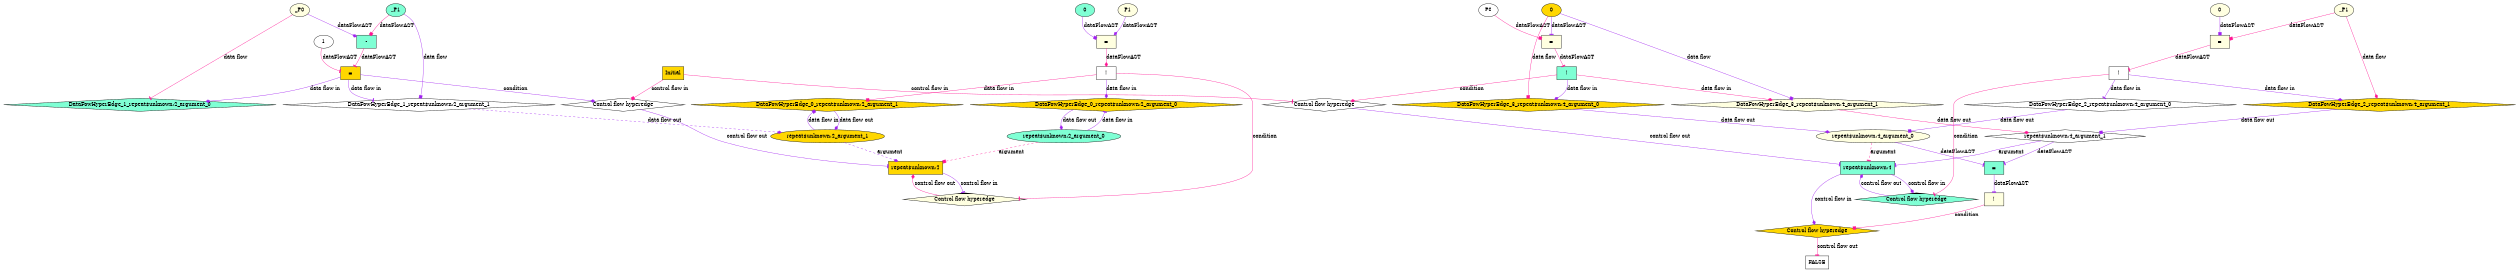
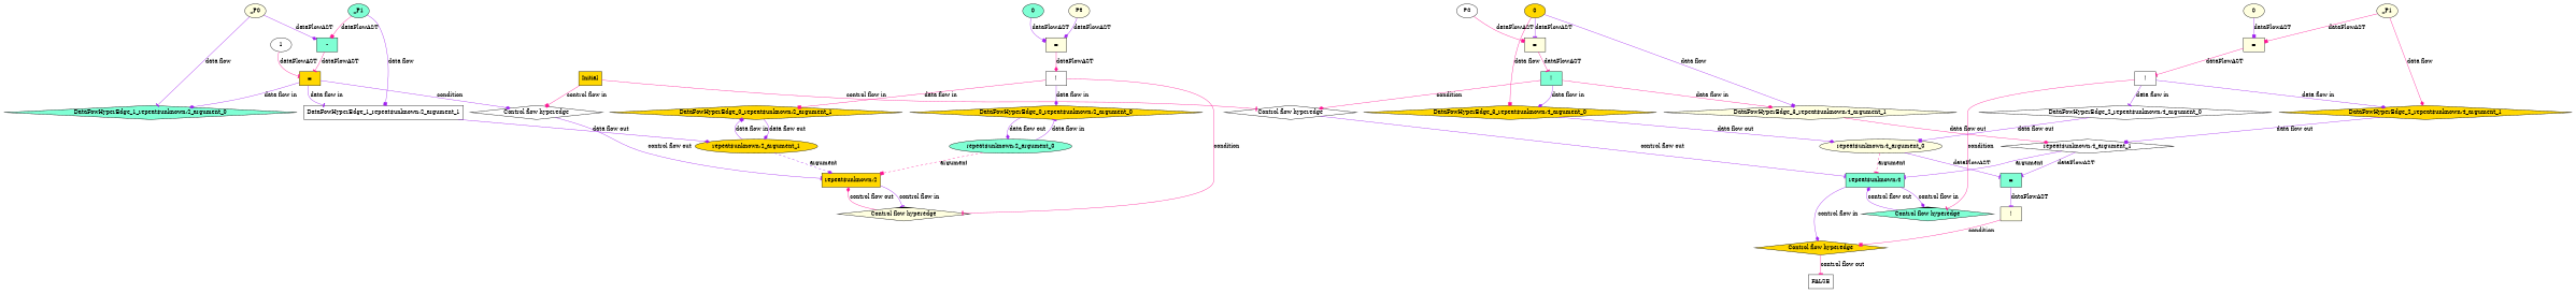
  digraph {
    node [fillcolor=lightyellow nodeName=argument0 shape=rect style=filled]
    edge [arrowhead=tee color=purple]
    n1 [fillcolor=gold label="repeat$unknown:2" nodeName="repeat$unknown:2"]
    n2 [label="Control flow hyperedge" nodeName=ControlFowHyperEdge_0 shape=diamond]
    n3 [fillcolor=aquamarine label="repeat$unknown:4" nodeName="repeat$unknown:4"]
    n4 [fillcolor=aquamarine label="Control flow hyperedge" nodeName=ControlFowHyperEdge_2 shape=diamond]
    n5 [fillcolor=gold label="Control flow hyperedge" nodeName=ControlFowHyperEdge_4 shape=diamond]
    n6 [fillcolor=white label=FALSE nodeName=FALSE]
    n7 [fillcolor=gold label=Initial nodeName=Initial]
    n8 [fillcolor=white label="Control flow hyperedge" nodeName=ControlFowHyperEdge_1 shape=diamond]
    n9 [fillcolor=white label="Control flow hyperedge" nodeName=ControlFowHyperEdge_3 shape=diamond]
    n10 [fillcolor=aquamarine label="repeat$unknown:2_argument_0" shape=oval]
    n11 [fillcolor=gold label="DataFowHyperEdge_0_repeat$unknown:2_argument_0" nodeName="DataFowHyperEdge_0_repeat$unknown:2_argument_0" shape=diamond]
    n12 [fillcolor=gold label="repeat$unknown:2_argument_1" nodeName=argument1 shape=oval]
    n13 [fillcolor=gold label="DataFowHyperEdge_0_repeat$unknown:2_argument_1" nodeName="DataFowHyperEdge_0_repeat$unknown:2_argument_1" shape=diamond]
    n14 [label="repeat$unknown:4_argument_0" shape=oval]
    n15 [fillcolor=aquamarine label="=" nodeName="xxxFALSE___repeat$unknown:4_4xxxguard_0_node_1"]
    n16 [label="!" nodeName="xxxFALSE___repeat$unknown:4_4xxxguard_0_node_0"]
    n17 [fillcolor=white label="repeat$unknown:4_argument_1" nodeName=argument1 shape=diamond]
    n18 [fillcolor=white label="!" nodeName="xxxrepeat$unknown:2___repeat$unknown:2_0xxxguard_0_node_0"]
    n19 [label="=" nodeName="xxxrepeat$unknown:2___repeat$unknown:2_0xxxguard_0_node_1"]
-   n20 [label=P1 nodeName="xxxrepeat$unknown:2___repeat$unknown:2_0xxxguard_0_node_2" shape=""]
+   n20 [label=P9 nodeName="xxxrepeat$unknown:2___repeat$unknown:2_0xxxguard_0_node_2" shape=""]
    n21 [fillcolor=aquamarine label=0 nodeName="xxxrepeat$unknown:2___repeat$unknown:2_0xxxguard_0_node_3" shape=""]
    n22 [fillcolor=gold label="=" nodeName="xxxrepeat$unknown:2___Initial_1xxxguard_0_node_0"]
    n23 [fillcolor=aquamarine label="DataFowHyperEdge_1_repeat$unknown:2_argument_0" nodeName="DataFowHyperEdge_1_repeat$unknown:2_argument_0" shape=diamond]
-   n24 [fillcolor=white label="DataFowHyperEdge_1_repeat$unknown:2_argument_1" nodeName="DataFowHyperEdge_1_repeat$unknown:2_argument_1" shape=diamond]
+   n24 [fillcolor=white label="DataFowHyperEdge_1_repeat$unknown:2_argument_1" nodeName="DataFowHyperEdge_1_repeat$unknown:2_argument_1" shape=box]
    n25 [fillcolor=aquamarine label="-" nodeName="xxxrepeat$unknown:2___Initial_1xxxguard_0_node_1"]
    n26 [fillcolor=white label=1 nodeName="xxxrepeat$unknown:2___Initial_1xxxguard_0_node_4" shape=""]
    n27 [label=_P0 nodeName="xxxrepeat$unknown:2___Initial_1xxxdataFlow_0_node_0" shape=""]
    n28 [fillcolor=aquamarine label=_P1 nodeName="xxxrepeat$unknown:2___Initial_1xxxdataFlow1_node_0" shape=""]
    n29 [fillcolor=white label="!" nodeName="xxxrepeat$unknown:4___repeat$unknown:4_2xxxguard_0_node_0"]
    n30 [fillcolor=gold label="DataFowHyperEdge_2_repeat$unknown:4_argument_1" nodeName="DataFowHyperEdge_2_repeat$unknown:4_argument_1" shape=diamond]
    n31 [fillcolor=white label="DataFowHyperEdge_2_repeat$unknown:4_argument_0" nodeName="DataFowHyperEdge_2_repeat$unknown:4_argument_0" shape=diamond]
    n32 [label="=" nodeName="xxxrepeat$unknown:4___repeat$unknown:4_2xxxguard_0_node_1"]
    n33 [label=0 nodeName="xxxrepeat$unknown:4___repeat$unknown:4_2xxxguard_0_node_3" shape=""]
    n34 [label=_P1 nodeName="xxxrepeat$unknown:4___repeat$unknown:4_2xxxdataFlow_0_node_0" shape=""]
    n35 [fillcolor=aquamarine label="!" nodeName="xxxrepeat$unknown:4___Initial_3xxxguard_0_node_0"]
    n36 [fillcolor=gold label="DataFowHyperEdge_3_repeat$unknown:4_argument_0" nodeName="DataFowHyperEdge_3_repeat$unknown:4_argument_0" shape=diamond]
    n37 [label="DataFowHyperEdge_3_repeat$unknown:4_argument_1" nodeName="DataFowHyperEdge_3_repeat$unknown:4_argument_1" shape=diamond]
    n38 [label="=" nodeName="xxxrepeat$unknown:4___Initial_3xxxguard_0_node_1"]
    n39 [fillcolor=white label=P0 nodeName="xxxrepeat$unknown:4___Initial_3xxxguard_0_node_2" shape=""]
    n40 [fillcolor=gold label=0 nodeName="xxxrepeat$unknown:4___Initial_3xxxdataFlow_0_node_0" shape=""]
    n1 -> n2 [label="control flow in"]
    n2 -> n1 [arrowhead=diamond color=deeppink label="control flow out"]
    n3 -> n4 [arrowhead=diamond label="control flow in"]
    n3 -> n5 [arrowhead=diamond label="control flow in"]
    n4 -> n3 [arrowhead=diamond label="control flow out"]
    n5 -> n6 [color=deeppink label="control flow out"]
    n7 -> n8 [arrowhead=box color=deeppink label="control flow in"]
    n7 -> n9 [color=deeppink label="control flow in"]
    n8 -> n1 [label="control flow out"]
    n9 -> n3 [label="control flow out"]
    n10 -> n1 [arrowhead=box color=deeppink label=argument style=dashed]
    n10 -> n11 [label="data flow in"]
    n11 -> n10 [arrowhead=diamond label="data flow out"]
    n12 -> n1 [arrowhead=diamond label=argument style=dashed]
    n12 -> n13 [arrowhead=box label="data flow in"]
    n13 -> n12 [arrowhead=diamond label="data flow out"]
    n14 -> n3 [color=deeppink label=argument style=dashed]
    n14 -> n15 [label=dataFlowAST]
    n15 -> n16 [label=dataFlowAST]
    n16 -> n5 [arrowhead=box color=deeppink label=condition]
    n17 -> n3 [label=argument style=solid]
    n17 -> n15 [label=dataFlowAST]
    n18 -> n2 [color=deeppink label=condition]
    n18 -> n11 [arrowhead=diamond label="data flow in"]
    n18 -> n13 [arrowhead=box color=deeppink label="data flow in"]
    n19 -> n18 [arrowhead=diamond color=deeppink label=dataFlowAST]
    n20 -> n19 [arrowhead=diamond label=dataFlowAST]
    n21 -> n19 [arrowhead=box label=dataFlowAST]
    n22 -> n8 [arrowhead=diamond label=condition]
    n22 -> n23 [arrowhead=diamond label="data flow in"]
    n22 -> n24 [label="data flow in"]
-   n24 -> n12 [arrowhead=diamond label="data flow out" style=dashed]
+   n24 -> n12 [arrowhead=diamond label="data flow out"]
    n25 -> n22 [color=deeppink label=dataFlowAST]
    n26 -> n22 [color=deeppink label=dataFlowAST]
-   n27 -> n23 [color=deeppink label="data flow"]
+   n27 -> n23 [label="data flow"]
    n27 -> n25 [arrowhead=diamond label=dataFlowAST]
    n28 -> n24 [arrowhead=box label="data flow"]
    n28 -> n25 [arrowhead=box color=deeppink label=dataFlowAST]
    n29 -> n4 [color=deeppink label=condition]
    n29 -> n30 [arrowhead=diamond label="data flow in"]
    n29 -> n31 [label="data flow in"]
    n30 -> n17 [arrowhead=box label="data flow out"]
    n31 -> n14 [arrowhead=box label="data flow out"]
    n32 -> n29 [color=deeppink label=dataFlowAST]
    n33 -> n32 [arrowhead=box label=dataFlowAST]
    n34 -> n30 [arrowhead=diamond color=deeppink label="data flow"]
    n34 -> n32 [arrowhead=box color=deeppink label=dataFlowAST]
    n35 -> n9 [arrowhead=diamond color=deeppink label=condition]
    n35 -> n36 [arrowhead=diamond label="data flow in"]
    n35 -> n37 [arrowhead=diamond color=deeppink label="data flow in"]
    n36 -> n14 [arrowhead=diamond label="data flow out"]
    n37 -> n17 [arrowhead=diamond color=deeppink label="data flow out"]
    n38 -> n35 [color=deeppink label=dataFlowAST]
    n39 -> n38 [arrowhead=box color=deeppink label=dataFlowAST]
    n40 -> n36 [arrowhead=box color=deeppink label="data flow"]
    n40 -> n37 [arrowhead=box label="data flow"]
    n40 -> n38 [label=dataFlowAST]
  }
